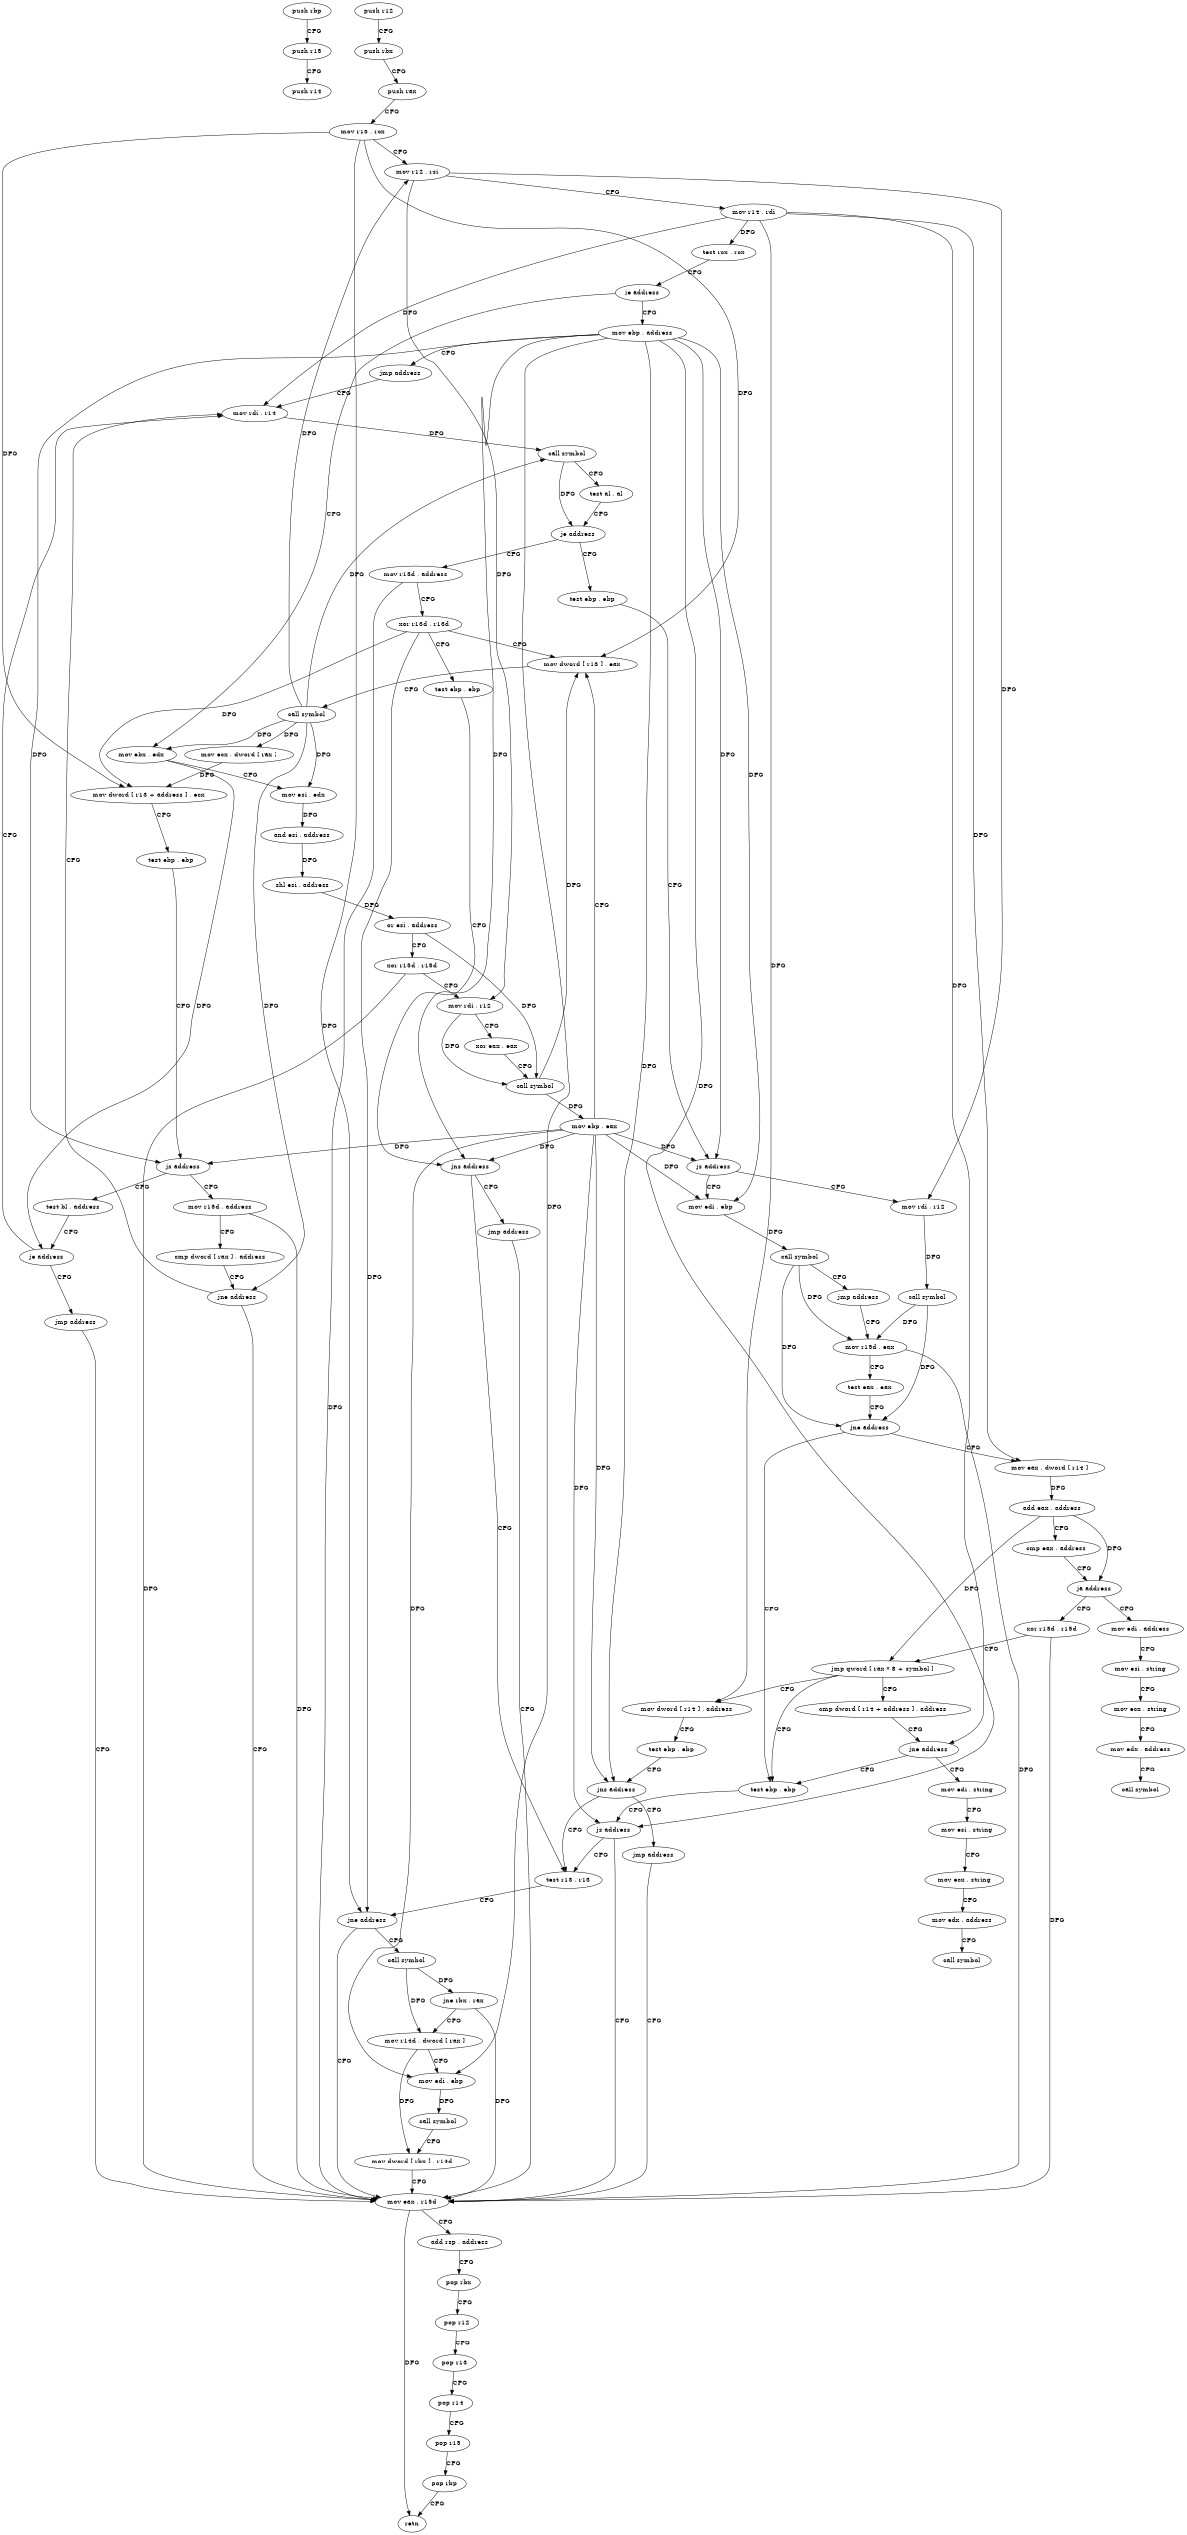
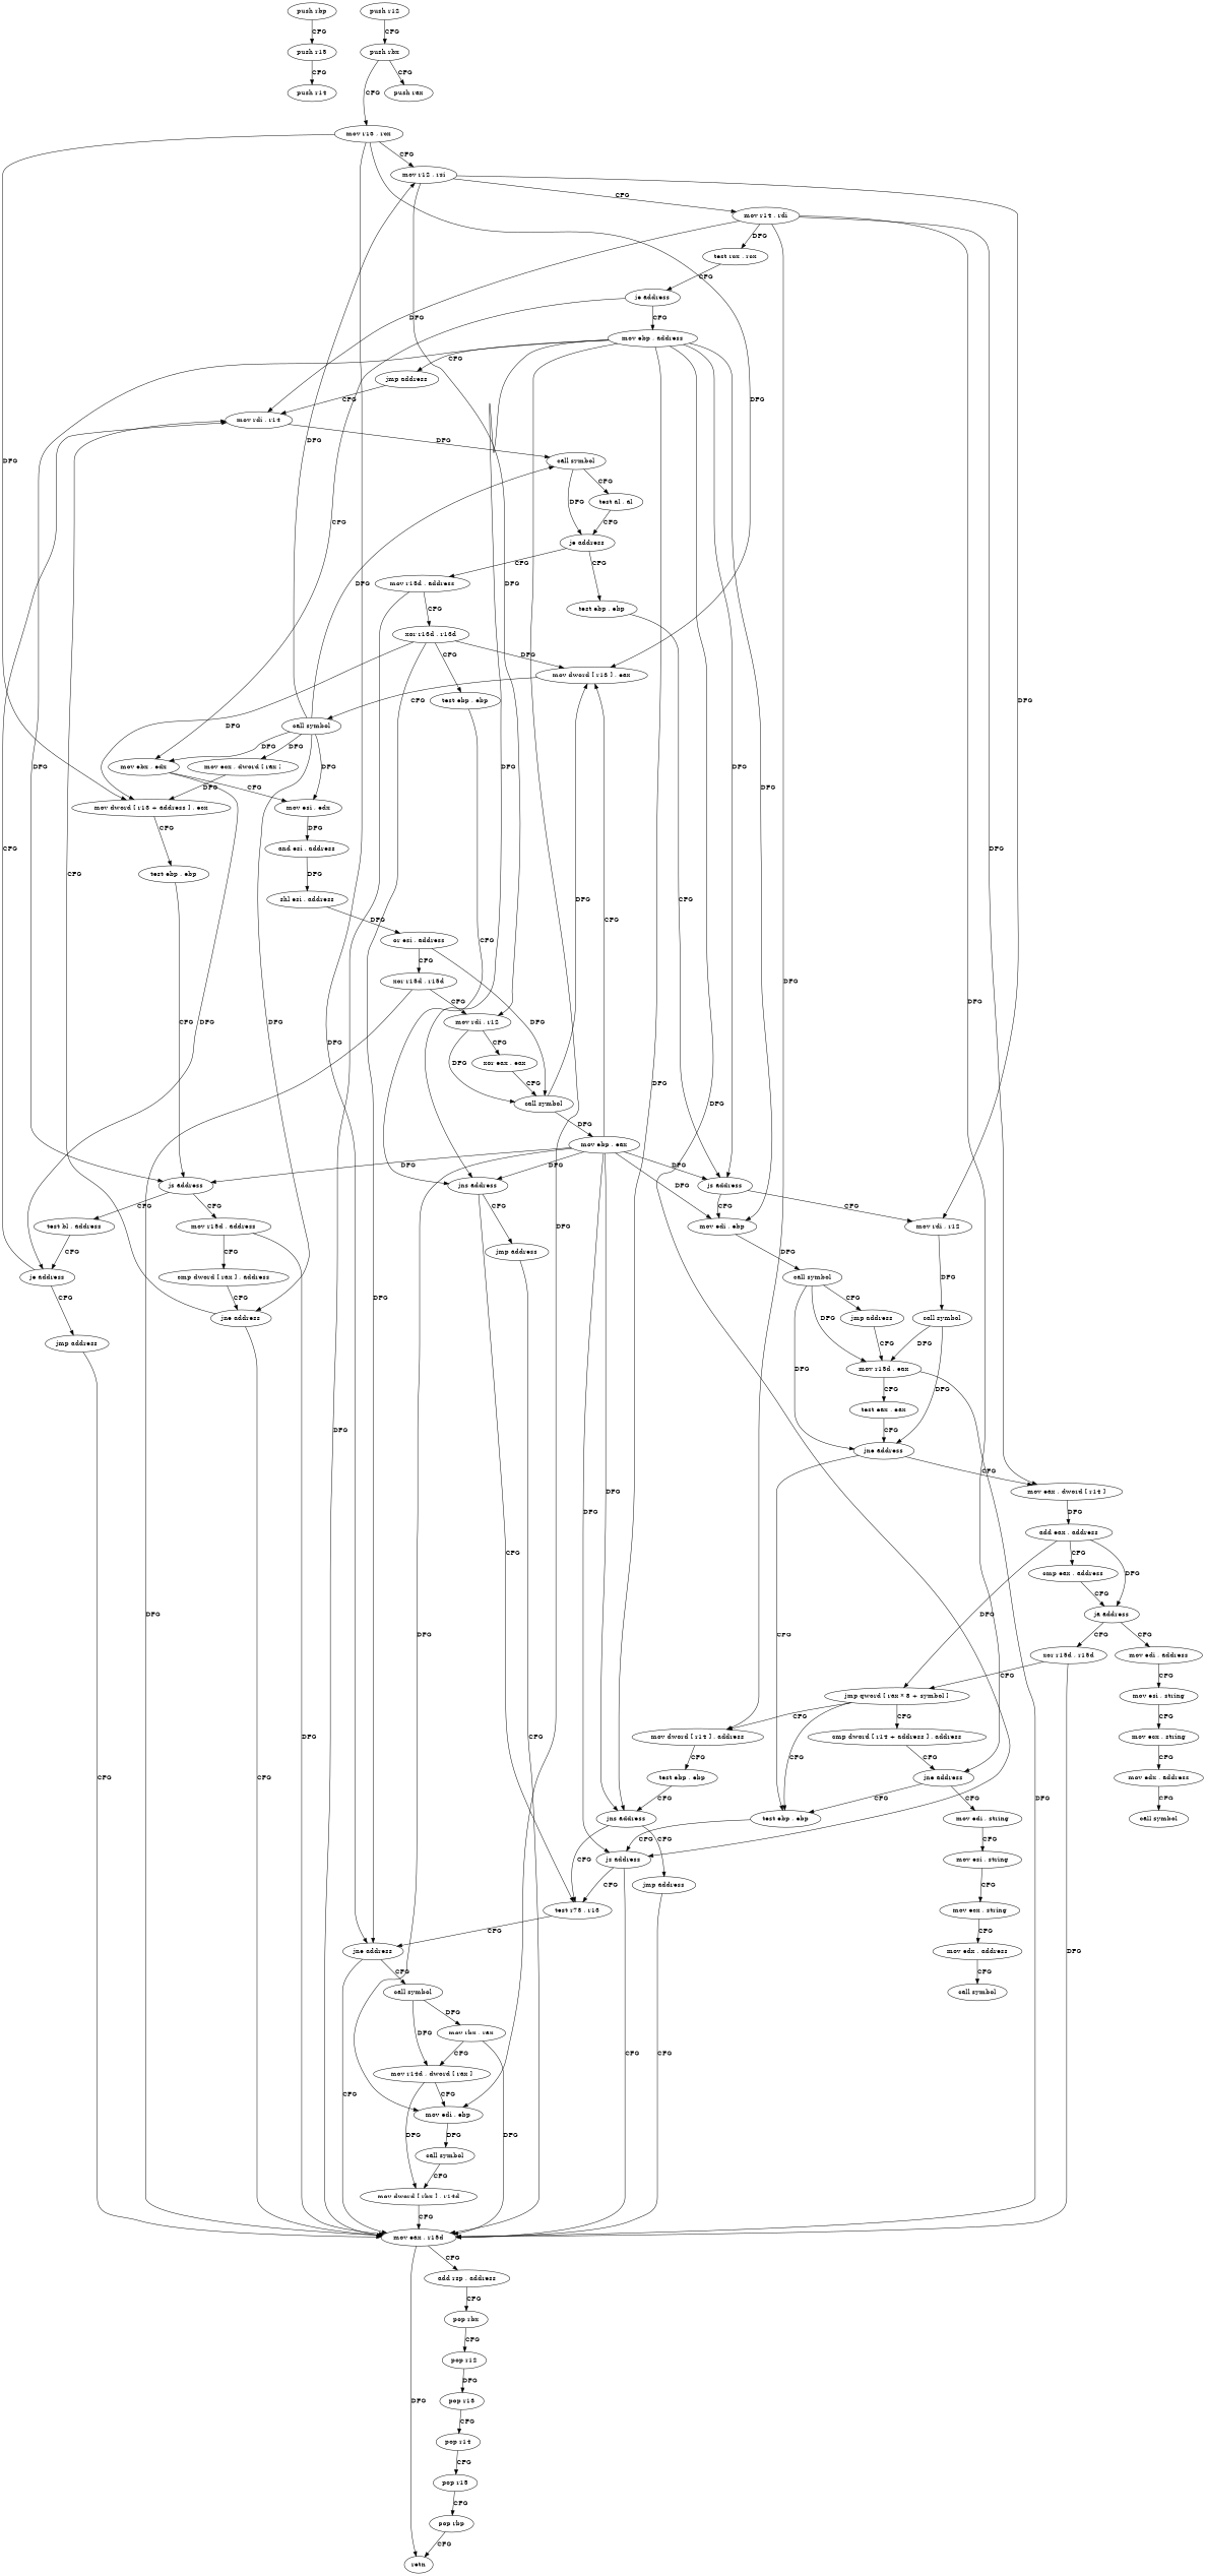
  digraph {
    n1 [label="push rbp"]
    n2 [label="push r15"]
    n3 [label="push r14"]
    n4 [label="push r12"]
    n5 [label="push rbx"]
    n6 [label="push rax"]
    n7 [label="mov r13 , rcx"]
    n8 [label="mov r12 , rsi"]
    n9 [label="mov dword [ r13 ] , eax"]
    n10 [label="mov dword [ r13 + address ] , ecx"]
    n11 [label="jne address"]
    n12 [label="mov r14 , rdi"]
    n13 [label="mov rdi , r12"]
    n14 [label="mov rdi , r12"]
    n15 [label="call symbol"]
    n16 [label="test ebp , ebp"]
    n17 [label="mov eax , r15d"]
    n18 [label="call symbol"]
    n19 [label="test rcx , rcx"]
    n20 [label="mov rdi , r14"]
    n21 [label="mov eax , dword [ r14 ]"]
    n22 [label="mov dword [ r14 ] , address"]
    n23 [label="jne address"]
    n24 [label="call symbol"]
    n25 [label="xor eax , eax"]
    n26 [label="call symbol"]
    n27 [label="je address"]
    n28 [label="call symbol"]
    n29 [label="add eax , address"]
    n30 [label="test ebp , ebp"]
    n31 [label="test ebp , ebp"]
    n32 [label="mov edi , string"]
    n33 [label="mov ebp , address"]
    n34 [label="mov ebx , edx"]
    n35 [label="jmp address"]
    n36 [label="js address"]
    n37 [label="js address"]
    n38 [label="mov edi , ebp"]
    n39 [label="jns address"]
    n40 [label="js address"]
    n41 [label="mov edi , ebp"]
    n42 [label="jns address"]
    n43 [label="mov esi , edx"]
    n44 [label="je address"]
    n45 [label="mov r15d , address"]
    n46 [label="test bl , address"]
    n47 [label="call symbol"]
-   n48 [label="test r13 , r13"]
+   n48 [label="test r73 , r13"]
    n49 [label="jmp address"]
    n50 [label="call symbol"]
    n51 [label="jmp address"]
    n52 [label="and esi , address"]
    n53 [label="jmp address"]
    n54 [label="test al , al"]
    n55 [label="je address"]
    n56 [label="shl esi , address"]
    n57 [label="or esi , address"]
    n58 [label="xor r15d , r15d"]
    n59 [label="mov ebp , eax"]
    n60 [label="add rsp , address"]
    n61 [label=retn]
    n62 [label="mov ecx , dword [ rax ]"]
    n63 [label="jne address"]
    n64 [label="cmp dword [ rax ] , address"]
    n65 [label="test ebp , ebp"]
    n66 [label="mov r15d , address"]
    n67 [label="xor r13d , r13d"]
    n68 [label="test ebp , ebp"]
    n69 [label="pop rbx"]
    n70 [label="mov r15d , eax"]
    n71 [label="jne address"]
    n72 [label="jmp address"]
    n73 [label="pop r12"]
    n74 [label="pop r13"]
    n75 [label="pop r14"]
    n76 [label="pop r15"]
    n77 [label="pop rbp"]
    n78 [label="test eax , eax"]
-   n79 [label="jne rbx , rax"]
+   n79 [label="mov rbx , rax"]
    n80 [label="mov r14d , dword [ rax ]"]
    n81 [label="mov dword [ rbx ] , r14d"]
    n82 [label="cmp eax , address"]
    n83 [label="ja address"]
    n84 [label="jmp qword [ rax * 8 + symbol ]"]
    n85 [label="mov edi , address"]
    n86 [label="xor r15d , r15d"]
    n87 [label="cmp dword [ r14 + address ] , address"]
    n88 [label="mov esi , string"]
    n89 [label="mov ecx , string"]
    n90 [label="mov edx , address"]
    n91 [label="call symbol"]
    n92 [label="mov esi , string"]
    n93 [label="mov ecx , string"]
    n94 [label="mov edx , address"]
    n95 [label="call symbol"]
    n1 -> n2 [label=CFG]
    n2 -> n3 [label=CFG]
    n4 -> n5 [label=CFG]
    n5 -> n6 [label=CFG]
-   n6 -> n7 [label=CFG]
+   n5 -> n7 [label=CFG]
    n7 -> n8 [label=CFG]
    n7 -> n9 [label=DFG]
    n7 -> n10 [label=DFG]
    n7 -> n11 [label=DFG]
    n8 -> n12 [label=CFG]
    n8 -> n13 [label=DFG]
    n8 -> n14 [label=DFG]
    n9 -> n15 [label=CFG]
    n10 -> n16 [label=CFG]
    n11 -> n17 [label=CFG]
    n11 -> n18 [label=CFG]
    n12 -> n19 [label=DFG]
    n12 -> n20 [label=DFG]
    n12 -> n21 [label=DFG]
    n12 -> n22 [label=DFG]
    n12 -> n23 [label=DFG]
    n13 -> n24 [label=DFG]
    n13 -> n25 [label=CFG]
    n14 -> n26 [label=DFG]
    n15 -> n8 [label=DFG]
    n15 -> n28 [label=DFG]
    n15 -> n34 [label=DFG]
    n15 -> n43 [label=DFG]
    n15 -> n62 [label=DFG]
    n15 -> n63 [label=DFG]
    n16 -> n36 [label=CFG]
    n17 -> n60 [label=CFG]
    n17 -> n61 [label=DFG]
    n18 -> n79 [label=DFG]
    n18 -> n80 [label=DFG]
    n19 -> n27 [label=CFG]
    n20 -> n28 [label=DFG]
    n21 -> n29 [label=DFG]
    n22 -> n30 [label=CFG]
    n23 -> n31 [label=CFG]
    n23 -> n32 [label=CFG]
    n24 -> n9 [label=DFG]
    n24 -> n59 [label=DFG]
    n25 -> n24 [label=CFG]
    n26 -> n70 [label=DFG]
    n26 -> n71 [label=DFG]
    n27 -> n33 [label=CFG]
    n27 -> n34 [label=CFG]
    n28 -> n54 [label=CFG]
    n28 -> n55 [label=DFG]
    n29 -> n82 [label=CFG]
    n29 -> n83 [label=DFG]
    n29 -> n84 [label=DFG]
    n30 -> n42 [label=CFG]
    n31 -> n40 [label=CFG]
    n32 -> n92 [label=CFG]
    n33 -> n35 [label=CFG]
    n33 -> n36 [label=DFG]
    n33 -> n37 [label=DFG]
    n33 -> n38 [label=DFG]
    n33 -> n39 [label=DFG]
    n33 -> n40 [label=DFG]
    n33 -> n41 [label=DFG]
    n33 -> n42 [label=DFG]
    n34 -> n43 [label=CFG]
    n34 -> n44 [label=DFG]
    n35 -> n20 [label=CFG]
    n36 -> n45 [label=CFG]
    n36 -> n46 [label=CFG]
    n37 -> n14 [label=CFG]
    n37 -> n38 [label=CFG]
    n38 -> n47 [label=DFG]
    n39 -> n48 [label=CFG]
    n39 -> n49 [label=CFG]
    n40 -> n17 [label=CFG]
    n40 -> n48 [label=CFG]
    n41 -> n50 [label=DFG]
    n42 -> n48 [label=CFG]
    n42 -> n51 [label=CFG]
    n43 -> n52 [label=DFG]
    n44 -> n20 [label=CFG]
    n44 -> n53 [label=CFG]
    n45 -> n17 [label=DFG]
    n45 -> n64 [label=CFG]
    n46 -> n44 [label=CFG]
    n47 -> n70 [label=DFG]
    n47 -> n71 [label=DFG]
    n47 -> n72 [label=CFG]
    n48 -> n11 [label=CFG]
    n49 -> n17 [label=CFG]
    n50 -> n81 [label=CFG]
    n51 -> n17 [label=CFG]
    n52 -> n56 [label=DFG]
    n53 -> n17 [label=CFG]
    n54 -> n55 [label=CFG]
    n55 -> n65 [label=CFG]
    n55 -> n66 [label=CFG]
    n56 -> n57 [label=DFG]
    n57 -> n24 [label=DFG]
    n57 -> n58 [label=CFG]
    n58 -> n13 [label=CFG]
    n58 -> n17 [label=DFG]
    n59 -> n9 [label=CFG]
    n59 -> n36 [label=DFG]
    n59 -> n37 [label=DFG]
    n59 -> n38 [label=DFG]
    n59 -> n39 [label=DFG]
    n59 -> n40 [label=DFG]
    n59 -> n41 [label=DFG]
    n59 -> n42 [label=DFG]
    n60 -> n69 [label=CFG]
    n62 -> n10 [label=DFG]
    n63 -> n17 [label=CFG]
    n63 -> n20 [label=CFG]
    n64 -> n63 [label=CFG]
    n65 -> n37 [label=CFG]
    n66 -> n17 [label=DFG]
    n66 -> n67 [label=CFG]
-   n67 -> n9 [label=CFG]
+   n67 -> n9 [label=DFG]
    n67 -> n10 [label=DFG]
    n67 -> n11 [label=DFG]
    n67 -> n68 [label=CFG]
    n68 -> n39 [label=CFG]
    n69 -> n73 [label=CFG]
    n70 -> n17 [label=DFG]
    n70 -> n78 [label=CFG]
    n71 -> n21 [label=CFG]
    n71 -> n31 [label=CFG]
    n72 -> n70 [label=CFG]
-   n73 -> n74 [label=CFG]
+   n73 -> n74 [label=DFG]
    n74 -> n75 [label=CFG]
    n75 -> n76 [label=CFG]
    n76 -> n77 [label=CFG]
    n77 -> n61 [label=CFG]
    n78 -> n71 [label=CFG]
    n79 -> n17 [label=DFG]
    n79 -> n80 [label=CFG]
    n80 -> n41 [label=CFG]
    n80 -> n81 [label=DFG]
    n81 -> n17 [label=CFG]
    n82 -> n83 [label=CFG]
    n83 -> n85 [label=CFG]
    n83 -> n86 [label=CFG]
    n84 -> n22 [label=CFG]
    n84 -> n31 [label=CFG]
    n84 -> n87 [label=CFG]
    n85 -> n88 [label=CFG]
    n86 -> n17 [label=DFG]
    n86 -> n84 [label=CFG]
    n87 -> n23 [label=CFG]
    n88 -> n89 [label=CFG]
    n89 -> n90 [label=CFG]
    n90 -> n91 [label=CFG]
    n92 -> n93 [label=CFG]
    n93 -> n94 [label=CFG]
    n94 -> n95 [label=CFG]
  }
